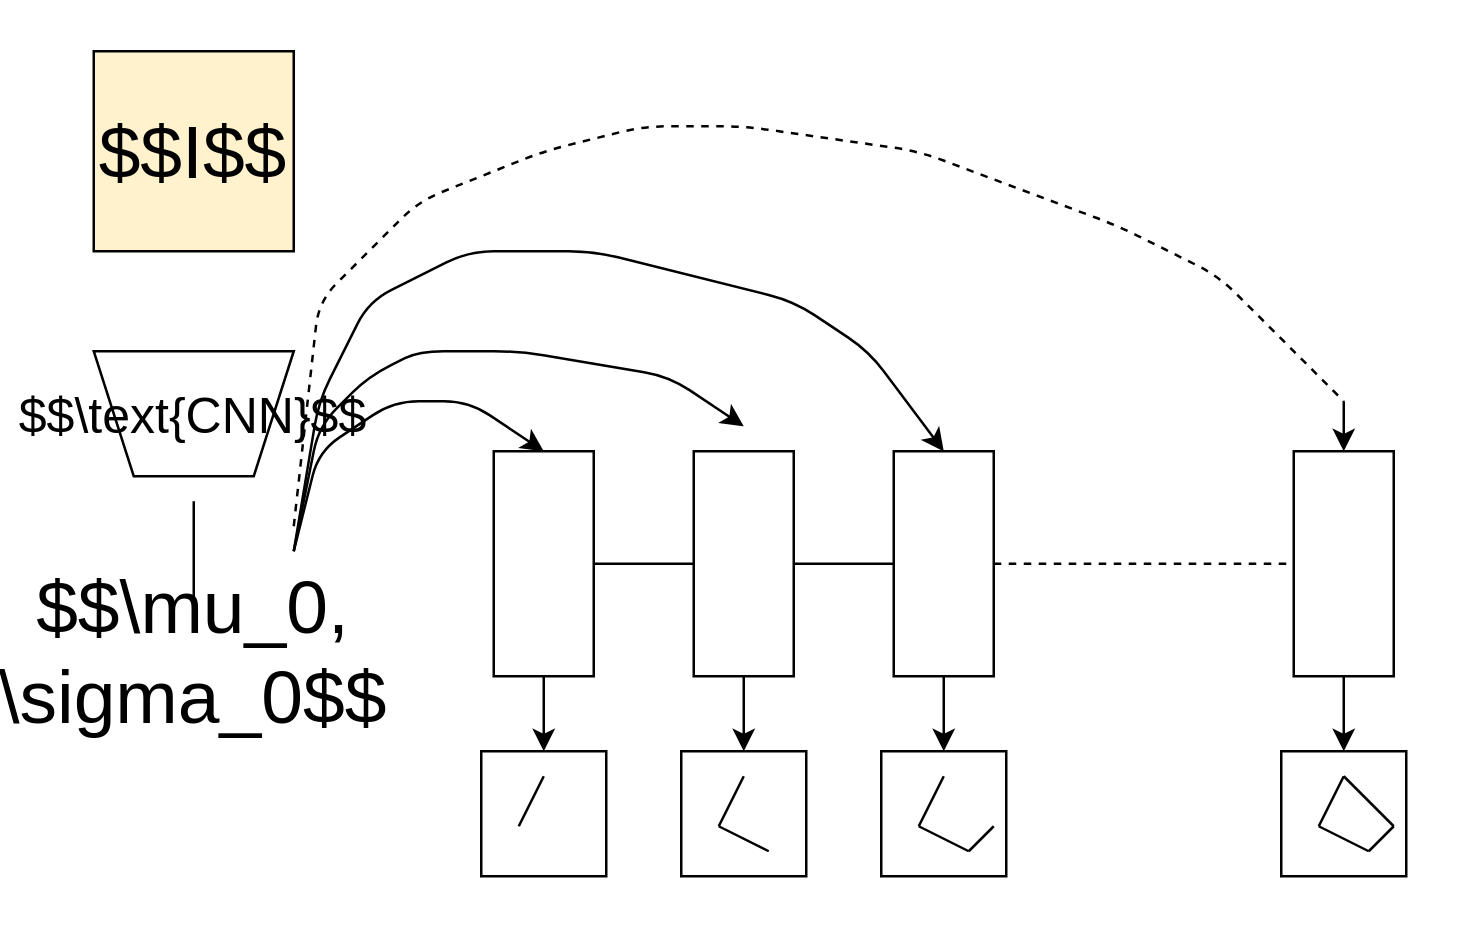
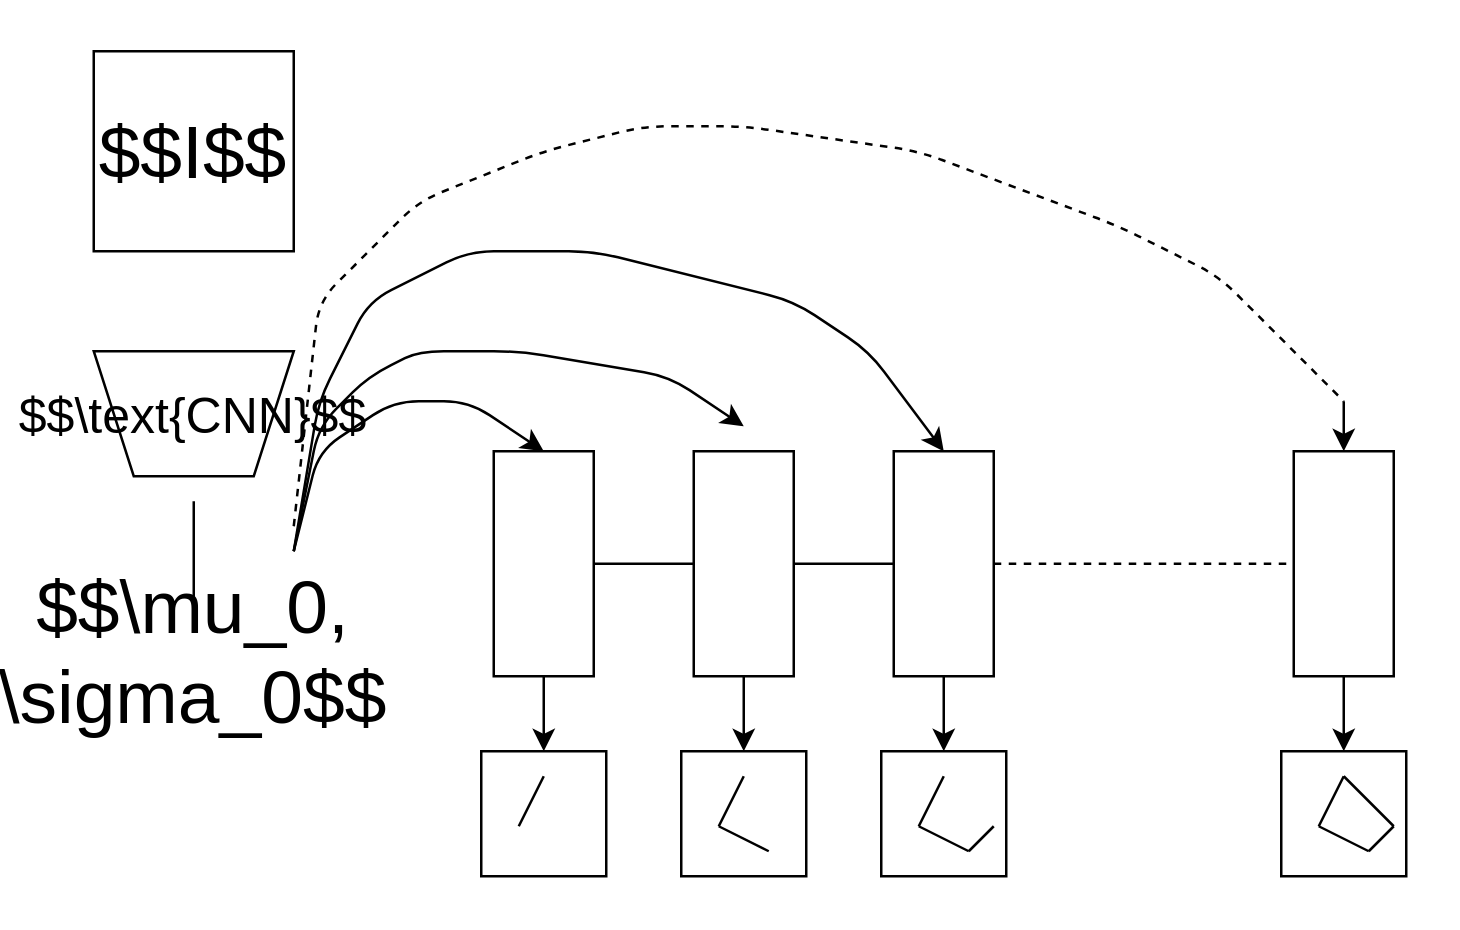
  <mxCell id="0" />
  <mxCell id="1" parent="0" />
- <mxCell id="2" value="&lt;font style=&quot;font-size: 30px&quot;&gt;$$I$$&lt;/font&gt;" style="whiteSpace=wrap;html=1;aspect=fixed;fillColor=#fff2cc;" vertex="1" parent="1"><mxGeometry x="20" y="20" width="80" height="80" as="geometry" /></mxCell>
+ <mxCell id="2" value="&lt;font style=&quot;font-size: 30px&quot;&gt;$$I$$&lt;/font&gt;" style="whiteSpace=wrap;html=1;aspect=fixed;" vertex="1" parent="1"><mxGeometry x="20" y="20" width="80" height="80" as="geometry" /></mxCell>
  <mxCell id="3" value="" style="shape=trapezoid;perimeter=trapezoidPerimeter;whiteSpace=wrap;html=1;rotation=-180;" vertex="1" parent="1"><mxGeometry x="20" y="140" width="80" height="50" as="geometry" /></mxCell>
  <mxCell id="4" value="&lt;font style=&quot;font-size: 20px&quot;&gt;$$\text{CNN}$$&lt;/font&gt;" style="text;html=1;strokeColor=none;fillColor=none;align=center;verticalAlign=middle;whiteSpace=wrap;rounded=0;" vertex="1" parent="1"><mxGeometry x="40" y="155" width="40" height="20" as="geometry" /></mxCell>
  <mxCell id="5" value="" style="rounded=0;whiteSpace=wrap;html=1;" vertex="1" parent="1"><mxGeometry x="180" y="180" width="40" height="90" as="geometry" /></mxCell>
  <mxCell id="6" value="" style="endArrow=none;html=1;" edge="1" parent="1"><mxGeometry width="50" height="50" relative="1" as="geometry"><mxPoint x="60" y="200" as="sourcePoint" /><mxPoint x="60" y="240" as="targetPoint" /></mxGeometry></mxCell>
  <mxCell id="7" value="&lt;font style=&quot;font-size: 30px&quot;&gt;$$\mu_0, \sigma_0$$&lt;/font&gt;" style="text;html=1;strokeColor=none;fillColor=none;align=center;verticalAlign=middle;whiteSpace=wrap;rounded=0;" vertex="1" parent="1"><mxGeometry x="40" y="250" width="40" height="20" as="geometry" /></mxCell>
  <mxCell id="8" value="" style="endArrow=classic;html=1;entryX=0.5;entryY=0;entryDx=0;entryDy=0;" edge="1" parent="1" target="5"><mxGeometry width="50" height="50" relative="1" as="geometry"><mxPoint x="100" y="220" as="sourcePoint" /><mxPoint x="420" y="360" as="targetPoint" /><Array as="points"><mxPoint x="110" y="180" /><mxPoint x="140" y="160" /><mxPoint x="170" y="160" /></Array></mxGeometry></mxCell>
  <mxCell id="9" value="" style="rounded=0;whiteSpace=wrap;html=1;" vertex="1" parent="1"><mxGeometry x="260" y="180" width="40" height="90" as="geometry" /></mxCell>
  <mxCell id="10" value="" style="rounded=0;whiteSpace=wrap;html=1;" vertex="1" parent="1"><mxGeometry x="340" y="180" width="40" height="90" as="geometry" /></mxCell>
  <mxCell id="11" value="" style="rounded=0;whiteSpace=wrap;html=1;" vertex="1" parent="1"><mxGeometry x="500" y="180" width="40" height="90" as="geometry" /></mxCell>
  <mxCell id="12" value="" style="endArrow=classic;html=1;" edge="1" parent="1"><mxGeometry width="50" height="50" relative="1" as="geometry"><mxPoint x="100" y="220" as="sourcePoint" /><mxPoint x="280" y="170" as="targetPoint" /><Array as="points"><mxPoint x="110" y="170" /><mxPoint x="130" y="150" /><mxPoint x="150" y="140" /><mxPoint x="190" y="140" /><mxPoint x="250" y="150" /></Array></mxGeometry></mxCell>
  <mxCell id="13" value="" style="endArrow=classic;html=1;entryX=0.5;entryY=0;entryDx=0;entryDy=0;" edge="1" parent="1" target="10"><mxGeometry width="50" height="50" relative="1" as="geometry"><mxPoint x="100" y="220" as="sourcePoint" /><mxPoint x="420" y="360" as="targetPoint" /><Array as="points"><mxPoint x="110" y="160" /><mxPoint x="130" y="120" /><mxPoint x="170" y="100" /><mxPoint x="220" y="100" /><mxPoint x="300" y="120" /><mxPoint x="330" y="140" /></Array></mxGeometry></mxCell>
  <mxCell id="14" value="" style="endArrow=none;dashed=1;html=1;" edge="1" parent="1"><mxGeometry width="50" height="50" relative="1" as="geometry"><mxPoint x="100" y="210" as="sourcePoint" /><mxPoint x="520" y="160" as="targetPoint" /><Array as="points"><mxPoint x="110" y="120" /><mxPoint x="150" y="80" /><mxPoint x="200" y="60" /><mxPoint x="240" y="50" /><mxPoint x="280" y="50" /><mxPoint x="350" y="60" /><mxPoint x="430" y="90" /><mxPoint x="470" y="110" /></Array></mxGeometry></mxCell>
  <mxCell id="15" value="" style="endArrow=classic;html=1;entryX=0.5;entryY=0;entryDx=0;entryDy=0;" edge="1" parent="1" target="11"><mxGeometry width="50" height="50" relative="1" as="geometry"><mxPoint x="520" y="160" as="sourcePoint" /><mxPoint x="420" y="360" as="targetPoint" /></mxGeometry></mxCell>
  <mxCell id="16" value="" style="whiteSpace=wrap;html=1;aspect=fixed;" vertex="1" parent="1"><mxGeometry x="175" y="300" width="50" height="50" as="geometry" /></mxCell>
  <mxCell id="17" value="" style="whiteSpace=wrap;html=1;aspect=fixed;" vertex="1" parent="1"><mxGeometry x="255" y="300" width="50" height="50" as="geometry" /></mxCell>
  <mxCell id="18" value="" style="whiteSpace=wrap;html=1;aspect=fixed;" vertex="1" parent="1"><mxGeometry x="335" y="300" width="50" height="50" as="geometry" /></mxCell>
  <mxCell id="19" value="" style="whiteSpace=wrap;html=1;aspect=fixed;" vertex="1" parent="1"><mxGeometry x="495" y="300" width="50" height="50" as="geometry" /></mxCell>
  <mxCell id="20" value="" style="endArrow=classic;html=1;exitX=0.5;exitY=1;exitDx=0;exitDy=0;" edge="1" parent="1" source="5" target="16"><mxGeometry width="50" height="50" relative="1" as="geometry"><mxPoint x="370" y="410" as="sourcePoint" /><mxPoint x="420" y="360" as="targetPoint" /></mxGeometry></mxCell>
  <mxCell id="21" value="" style="endArrow=none;html=1;exitX=1;exitY=0.5;exitDx=0;exitDy=0;entryX=0;entryY=0.5;entryDx=0;entryDy=0;" edge="1" parent="1" source="5" target="9"><mxGeometry width="50" height="50" relative="1" as="geometry"><mxPoint x="370" y="410" as="sourcePoint" /><mxPoint x="420" y="360" as="targetPoint" /></mxGeometry></mxCell>
  <mxCell id="22" value="" style="endArrow=none;html=1;exitX=1;exitY=0.5;exitDx=0;exitDy=0;entryX=0;entryY=0.5;entryDx=0;entryDy=0;" edge="1" parent="1" source="9" target="10"><mxGeometry width="50" height="50" relative="1" as="geometry"><mxPoint x="370" y="410" as="sourcePoint" /><mxPoint x="420" y="360" as="targetPoint" /></mxGeometry></mxCell>
  <mxCell id="23" value="" style="endArrow=none;dashed=1;html=1;exitX=1;exitY=0.5;exitDx=0;exitDy=0;entryX=0;entryY=0.5;entryDx=0;entryDy=0;" edge="1" parent="1" source="10" target="11"><mxGeometry width="50" height="50" relative="1" as="geometry"><mxPoint x="370" y="410" as="sourcePoint" /><mxPoint x="420" y="360" as="targetPoint" /></mxGeometry></mxCell>
  <mxCell id="24" value="" style="endArrow=classic;html=1;exitX=0.5;exitY=1;exitDx=0;exitDy=0;entryX=0.5;entryY=0;entryDx=0;entryDy=0;" edge="1" parent="1" source="9" target="17"><mxGeometry width="50" height="50" relative="1" as="geometry"><mxPoint x="370" y="410" as="sourcePoint" /><mxPoint x="420" y="360" as="targetPoint" /></mxGeometry></mxCell>
  <mxCell id="25" value="" style="endArrow=classic;html=1;exitX=0.5;exitY=1;exitDx=0;exitDy=0;" edge="1" parent="1" source="10" target="18"><mxGeometry width="50" height="50" relative="1" as="geometry"><mxPoint x="370" y="410" as="sourcePoint" /><mxPoint x="420" y="360" as="targetPoint" /></mxGeometry></mxCell>
  <mxCell id="26" value="" style="endArrow=classic;html=1;exitX=0.5;exitY=1;exitDx=0;exitDy=0;" edge="1" parent="1" source="11" target="19"><mxGeometry width="50" height="50" relative="1" as="geometry"><mxPoint x="370" y="410" as="sourcePoint" /><mxPoint x="420" y="360" as="targetPoint" /></mxGeometry></mxCell>
  <mxCell id="27" value="" style="endArrow=none;html=1;" edge="1" parent="1"><mxGeometry width="50" height="50" relative="1" as="geometry"><mxPoint x="190" y="330" as="sourcePoint" /><mxPoint x="200" y="310" as="targetPoint" /></mxGeometry></mxCell>
  <mxCell id="28" value="" style="endArrow=none;html=1;" edge="1" parent="1"><mxGeometry width="50" height="50" relative="1" as="geometry"><mxPoint x="270" y="330" as="sourcePoint" /><mxPoint x="280" y="310" as="targetPoint" /></mxGeometry></mxCell>
  <mxCell id="29" value="" style="endArrow=none;html=1;" edge="1" parent="1"><mxGeometry width="50" height="50" relative="1" as="geometry"><mxPoint x="350" y="330" as="sourcePoint" /><mxPoint x="360" y="310" as="targetPoint" /></mxGeometry></mxCell>
  <mxCell id="30" value="" style="endArrow=none;html=1;" edge="1" parent="1"><mxGeometry width="50" height="50" relative="1" as="geometry"><mxPoint x="510" y="330" as="sourcePoint" /><mxPoint x="520" y="310" as="targetPoint" /></mxGeometry></mxCell>
  <mxCell id="31" value="" style="endArrow=none;html=1;" edge="1" parent="1"><mxGeometry width="50" height="50" relative="1" as="geometry"><mxPoint x="270" y="330" as="sourcePoint" /><mxPoint x="290" y="340" as="targetPoint" /></mxGeometry></mxCell>
  <mxCell id="32" value="" style="endArrow=none;html=1;" edge="1" parent="1"><mxGeometry width="50" height="50" relative="1" as="geometry"><mxPoint x="350" y="330" as="sourcePoint" /><mxPoint x="370" y="340" as="targetPoint" /></mxGeometry></mxCell>
  <mxCell id="33" value="" style="endArrow=none;html=1;" edge="1" parent="1"><mxGeometry width="50" height="50" relative="1" as="geometry"><mxPoint x="510" y="330" as="sourcePoint" /><mxPoint x="530" y="340" as="targetPoint" /></mxGeometry></mxCell>
  <mxCell id="34" value="" style="endArrow=none;html=1;" edge="1" parent="1"><mxGeometry width="50" height="50" relative="1" as="geometry"><mxPoint x="370" y="340" as="sourcePoint" /><mxPoint x="380" y="330" as="targetPoint" /></mxGeometry></mxCell>
  <mxCell id="35" value="" style="endArrow=none;html=1;" edge="1" parent="1"><mxGeometry width="50" height="50" relative="1" as="geometry"><mxPoint x="530" y="340" as="sourcePoint" /><mxPoint x="540" y="330" as="targetPoint" /></mxGeometry></mxCell>
  <mxCell id="36" value="" style="endArrow=none;html=1;" edge="1" parent="1"><mxGeometry width="50" height="50" relative="1" as="geometry"><mxPoint x="520" y="310" as="sourcePoint" /><mxPoint x="540" y="330" as="targetPoint" /></mxGeometry></mxCell>
